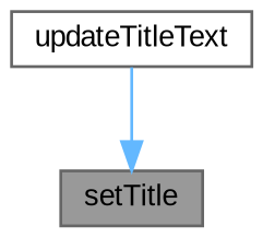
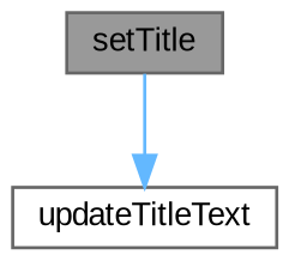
  digraph {
    rankdir=TB
    fontname="Liberation Sans"
    node [fontname="Liberation Sans" fontsize=10 shape=box style=filled]
    n1 [color=gray40 fillcolor=grey60 fontcolor=black height=0.2 label=setTitle width=0.4]
    n2 [color=grey40 fillcolor=white height=0.2 label=updateTitleText width=0.4]
-   n2 -> n1 [color=steelblue1 fontname="Liberation Sans" fontsize=10 labelfontname=Helvetica labelfontsize=10 style=solid]
+   n1 -> n2 [color=steelblue1 fontname="Liberation Sans" fontsize=10 labelfontname=Helvetica labelfontsize=10 style=solid]
  }
